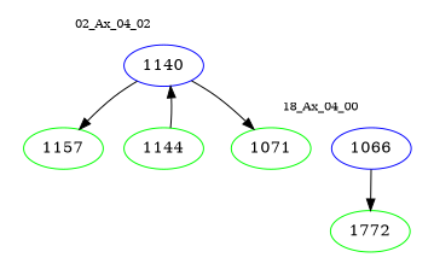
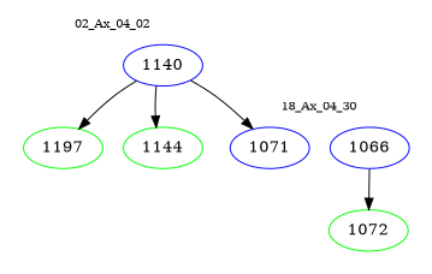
  digraph {
    node [color=blue]
    edge [color=black]
    n1 [label=1066]
-   n2 [color=green label=1071]
-   n3 [color=green label=1772]
+   n2 [label=1071]
+   n3 [color=green label=1072]
    n4 [label=1140]
-   n5 [color=green label=1157]
+   n5 [color=green label=1197]
    n6 [color=green label=1144]
    subgraph cluster_1 {
      color=white
      fontsize=10
-     label="18_Ax_04_00"
+     label="18_Ax_04_30"
      n1
      n2
      n3
    }
    subgraph cluster_2 {
      color=white
      fontsize=10
      label="02_Ax_04_02"
      n4
      n5
      n6
    }
    n1 -> n3
    n4 -> n2
    n4 -> n5
-   n6 -> n4
+   n4 -> n6
  }
